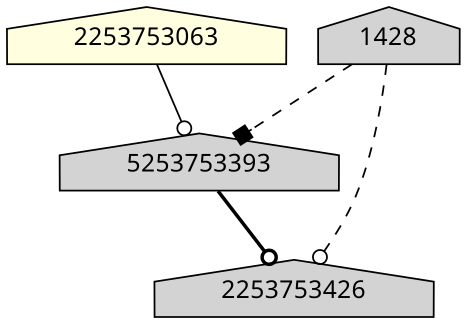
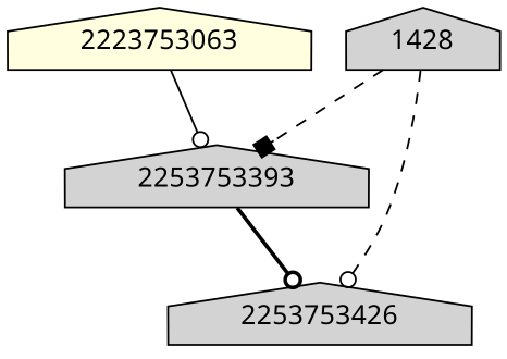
  strict digraph {
    fontname="Noto Sans"
    node [fillcolor=lightgrey fontname="Noto Sans" shape=house style=filled]
    edge [arrowhead=odot fontname="Noto Sans" style=dashed]
-   2253753393 [label=5253753393]
+   2253753393
    2253753426
    1428
-   2253753063 [fillcolor=lightyellow]
+   2253753063 [fillcolor=lightyellow label=2223753063]
    2253753393 -> 2253753426 [style=bold]
    1428 -> 2253753393 [arrowhead=box]
    1428 -> 2253753426
    2253753063 -> 2253753393 [style=solid]
  }
